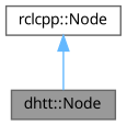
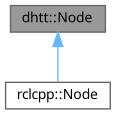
  digraph {
    fontname="Noto Sans"
    node [color=gray40 fontname="Noto Sans" fontsize=10 shape=box style=filled]
    n1 [fillcolor=grey60 fontcolor=black height=0.2 label="dhtt::Node" width=0.4]
    n2 [fillcolor=white height=0.2 label="rclcpp::Node" width=0.4]
-   n2 -> n1 [color=steelblue1 dir=back fontname="Noto Sans" fontsize=10 labelfontname=Helvetica labelfontsize=10 style=solid]
+   n1 -> n2 [color=steelblue1 dir=back fontname="Noto Sans" fontsize=10 labelfontname=Helvetica labelfontsize=10 style=solid]
  }
